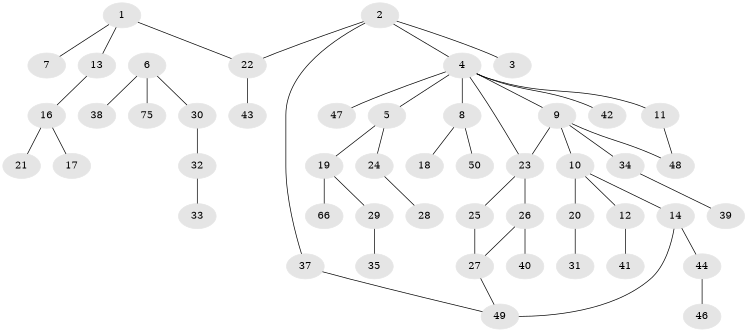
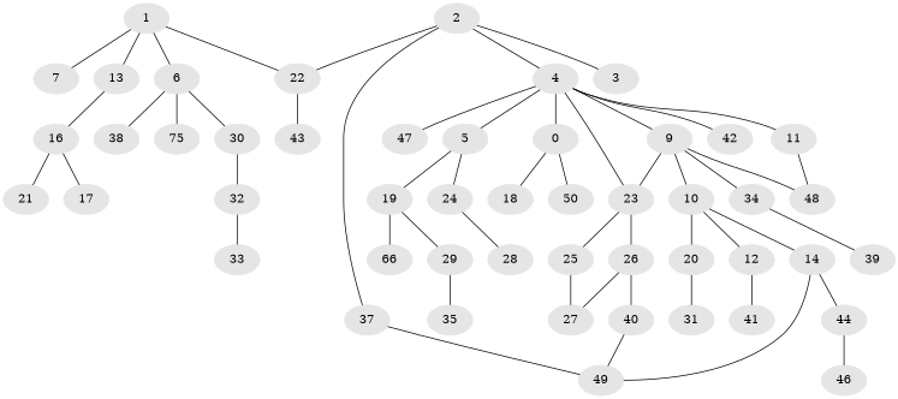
  graph {
    node [color=gray90 style=filled]
    1
    6
    7
    13
    22
    2
    3
    4
    37
    30
    38
    n12 [label=75]
    16
    5
-   8
+   8 [label=0]
    9
    11
    23
    42
    47
    43
    49
    19
    24
    18
    50
    10
    34
    48
    25
    26
    29
    n33 [label=66]
    28
    32
    12
    14
    20
    39
    41
    44
    31
    17
    21
    46
    35
    27
    40
    33
+   1 -- 6
    1 -- 7
    1 -- 13
    1 -- 22
    6 -- 30
    6 -- 38
    6 -- n12
    13 -- 16
    22 -- 43
    2 -- 22
    2 -- 3
    2 -- 4
    2 -- 37
    4 -- 5
    4 -- 8
    4 -- 9
    4 -- 11
    4 -- 23
    4 -- 42
    4 -- 47
    37 -- 49
    30 -- 32
    16 -- 17
    16 -- 21
    5 -- 19
    5 -- 24
    8 -- 18
    8 -- 50
    9 -- 23
    9 -- 10
    9 -- 34
    9 -- 48
    11 -- 48
    23 -- 25
    23 -- 26
    19 -- 29
    19 -- n33
    24 -- 28
    10 -- 12
    10 -- 14
    10 -- 20
    34 -- 39
    25 -- 27
    26 -- 27
    26 -- 40
    29 -- 35
    32 -- 33
    12 -- 41
    14 -- 49
    14 -- 44
    20 -- 31
    44 -- 46
-   27 -- 49
+   40 -- 49
  }
